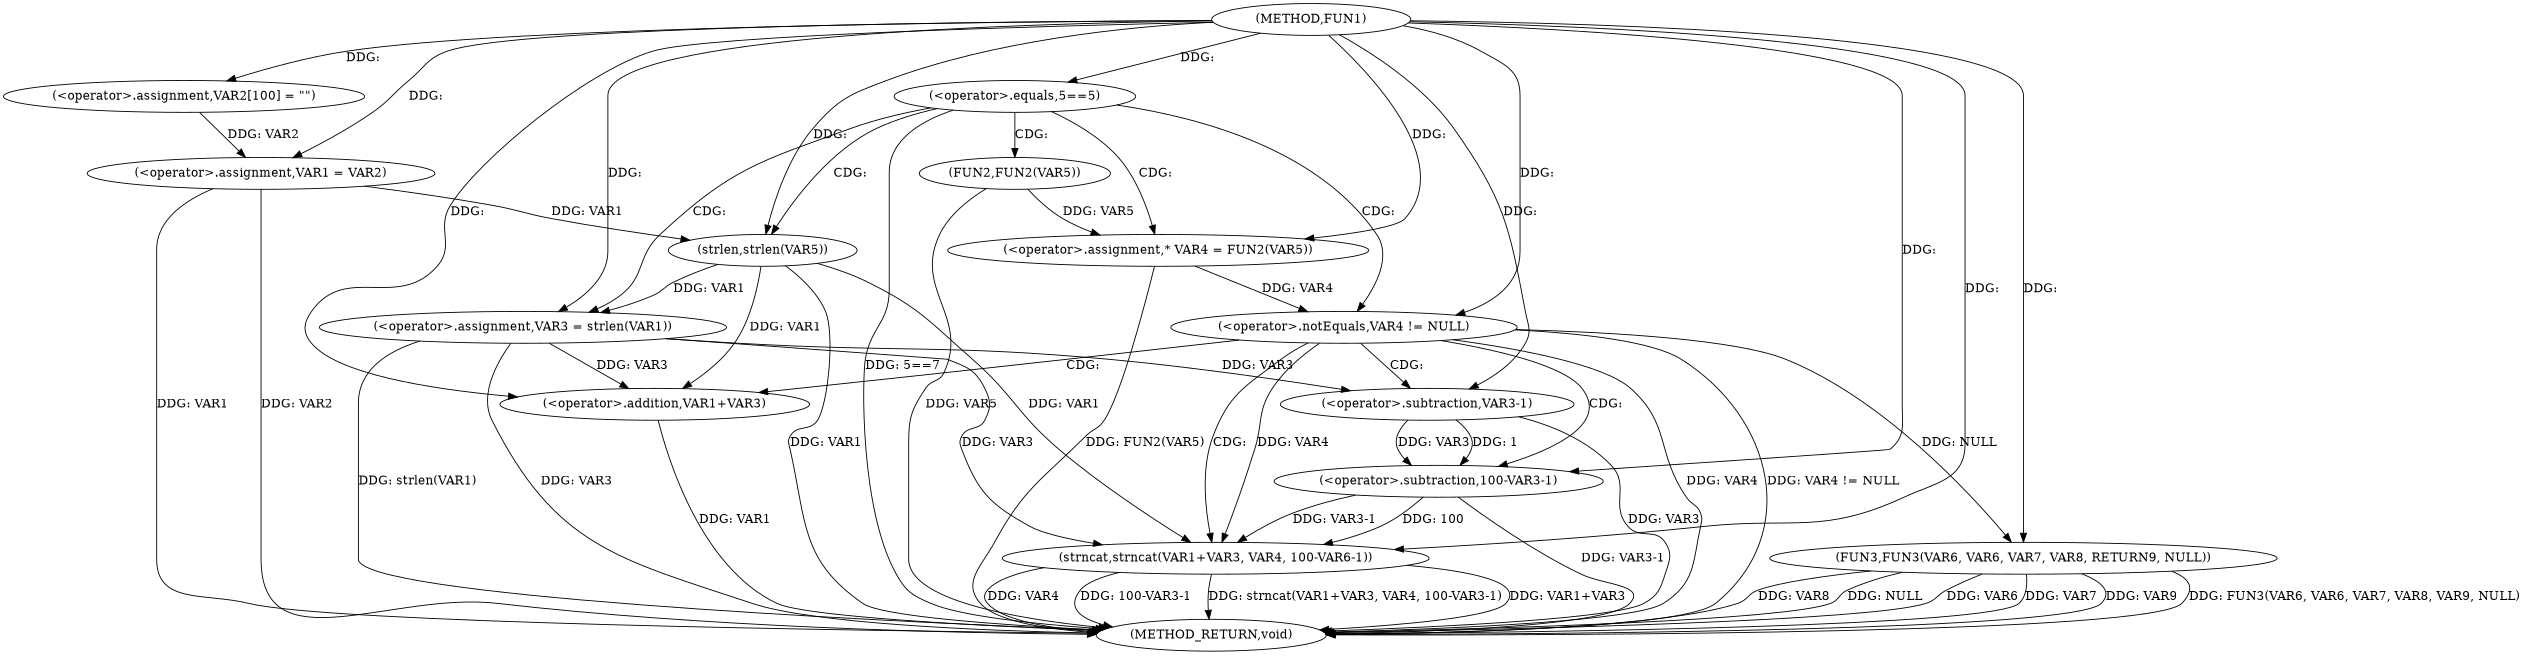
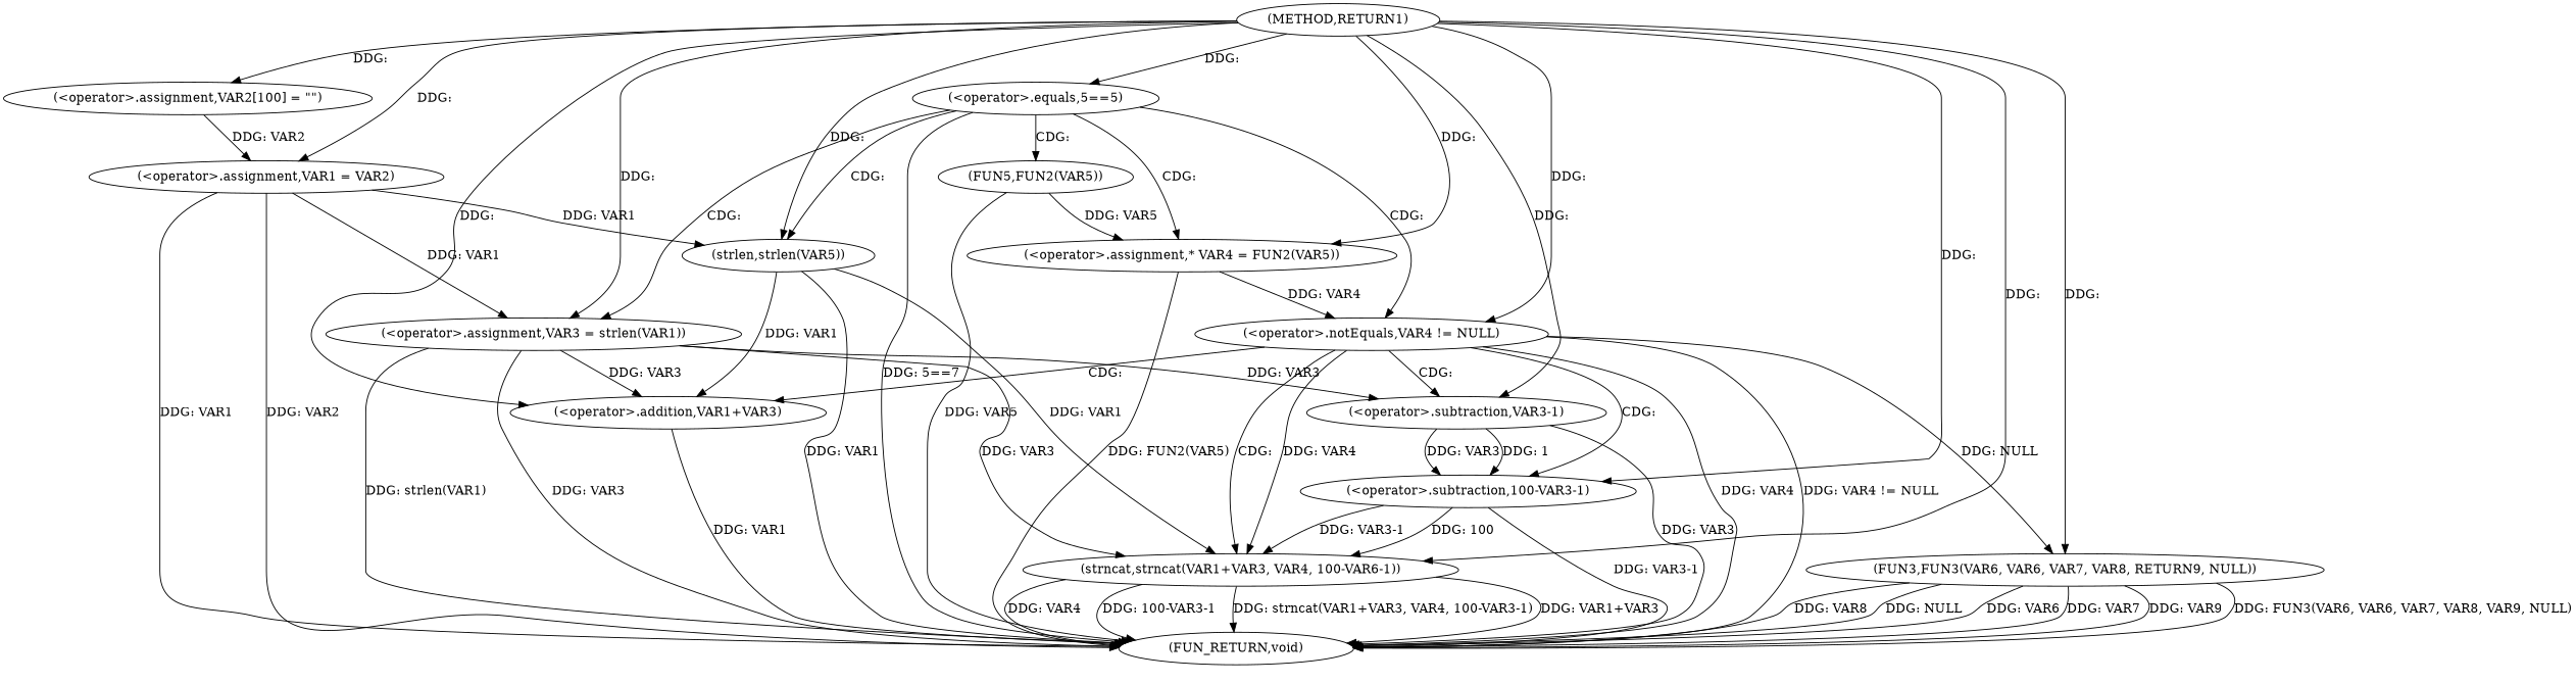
  digraph {
-   n1 [label="(METHOD,FUN1)"]
+   n1 [label="(METHOD,RETURN1)"]
    n2 [label="(<operator>.assignment,VAR2[100] = \"\")"]
    n3 [label="(<operator>.assignment,VAR1 = VAR2)"]
    n4 [label="(<operator>.equals,5==5)"]
    n5 [label="(<operator>.assignment,VAR3 = strlen(VAR1))"]
    n6 [label="(strlen,strlen(VAR5))"]
    n7 [label="(<operator>.assignment,* VAR4 = FUN2(VAR5))"]
    n8 [label="(<operator>.notEquals,VAR4 != NULL)"]
    n9 [label="(strncat,strncat(VAR1+VAR3, VAR4, 100-VAR6-1))"]
    n10 [label="(<operator>.addition,VAR1+VAR3)"]
    n11 [label="(<operator>.subtraction,100-VAR3-1)"]
    n12 [label="(<operator>.subtraction,VAR3-1)"]
    n13 [label="(FUN3,FUN3(VAR6, VAR6, VAR7, VAR8, RETURN9, NULL))"]
-   n14 [label="(METHOD_RETURN,void)"]
-   n15 [label="(FUN2,FUN2(VAR5))"]
+   n14 [label="(FUN_RETURN,void)"]
+   n15 [label="(FUN5,FUN2(VAR5))"]
    n1 -> n2 [label="DDG: "]
    n1 -> n3 [label="DDG: "]
    n1 -> n4 [label="DDG: "]
    n1 -> n5 [label="DDG: "]
    n1 -> n6 [label="DDG: "]
    n1 -> n7 [label="DDG: "]
    n1 -> n8 [label="DDG: "]
    n1 -> n9 [label="DDG: "]
    n1 -> n10 [label="DDG: "]
    n1 -> n11 [label="DDG: "]
    n1 -> n12 [label="DDG: "]
    n1 -> n13 [label="DDG: "]
    n2 -> n3 [label="DDG: VAR2"]
    n3 -> n6 [label="DDG: VAR1"]
    n3 -> n14 [label="DDG: VAR1"]
    n3 -> n14 [label="DDG: VAR2"]
    n4 -> n5 [label="CDG: "]
    n4 -> n6 [label="CDG: "]
    n4 -> n7 [label="CDG: "]
    n4 -> n8 [label="CDG: "]
    n4 -> n14 [label="DDG: 5==7"]
    n4 -> n15 [label="CDG: "]
    n5 -> n9 [label="DDG: VAR3"]
    n5 -> n10 [label="DDG: VAR3"]
    n5 -> n12 [label="DDG: VAR3"]
    n5 -> n14 [label="DDG: VAR3"]
    n5 -> n14 [label="DDG: strlen(VAR1)"]
-   n6 -> n5 [label="DDG: VAR1"]
+   n3 -> n5 [label="DDG: VAR1"]
    n6 -> n9 [label="DDG: VAR1"]
    n6 -> n10 [label="DDG: VAR1"]
    n6 -> n14 [label="DDG: VAR1"]
    n7 -> n8 [label="DDG: VAR4"]
    n7 -> n14 [label="DDG: FUN2(VAR5)"]
    n8 -> n9 [label="DDG: VAR4"]
    n8 -> n9 [label="CDG: "]
    n8 -> n10 [label="CDG: "]
    n8 -> n11 [label="CDG: "]
    n8 -> n12 [label="CDG: "]
    n8 -> n13 [label="DDG: NULL"]
    n8 -> n14 [label="DDG: VAR4 != NULL"]
    n8 -> n14 [label="DDG: VAR4"]
    n9 -> n14 [label="DDG: VAR1+VAR3"]
    n9 -> n14 [label="DDG: VAR4"]
    n9 -> n14 [label="DDG: 100-VAR3-1"]
    n9 -> n14 [label="DDG: strncat(VAR1+VAR3, VAR4, 100-VAR3-1)"]
    n10 -> n14 [label="DDG: VAR1"]
    n11 -> n9 [label="DDG: 100"]
    n11 -> n9 [label="DDG: VAR3-1"]
    n11 -> n14 [label="DDG: VAR3-1"]
    n12 -> n11 [label="DDG: VAR3"]
    n12 -> n11 [label="DDG: 1"]
    n12 -> n14 [label="DDG: VAR3"]
    n13 -> n14 [label="DDG: VAR6"]
    n13 -> n14 [label="DDG: VAR7"]
    n13 -> n14 [label="DDG: VAR9"]
    n13 -> n14 [label="DDG: FUN3(VAR6, VAR6, VAR7, VAR8, VAR9, NULL)"]
    n13 -> n14 [label="DDG: VAR8"]
    n13 -> n14 [label="DDG: NULL"]
    n15 -> n7 [label="DDG: VAR5"]
    n15 -> n14 [label="DDG: VAR5"]
  }
